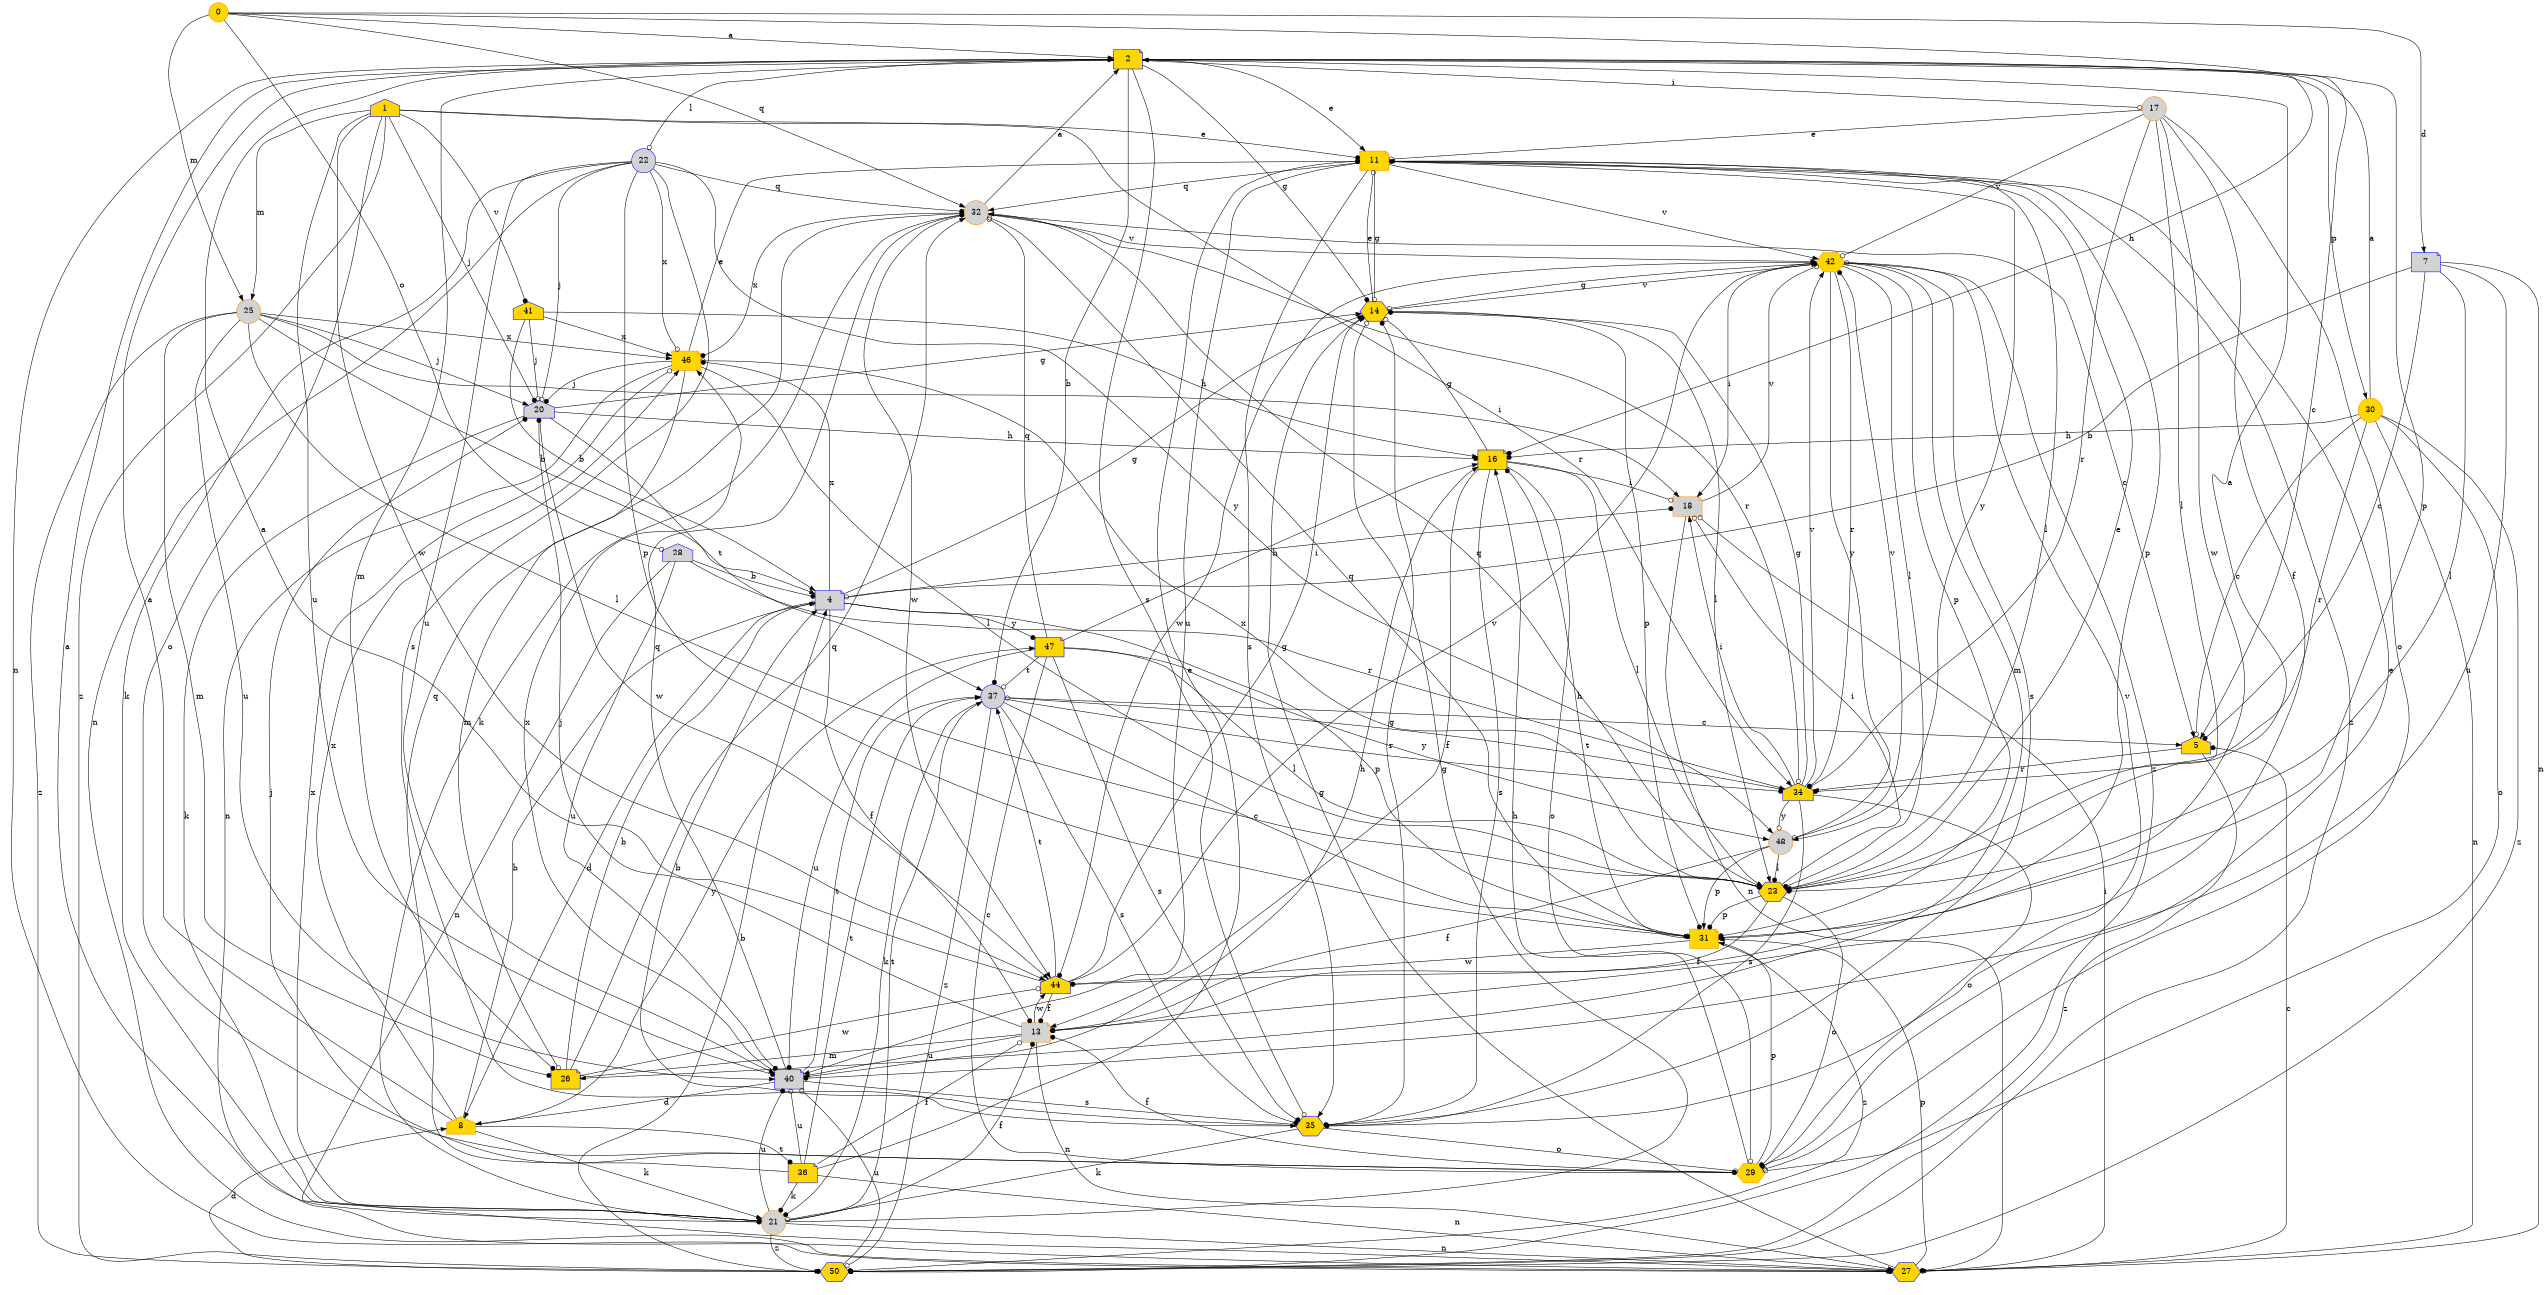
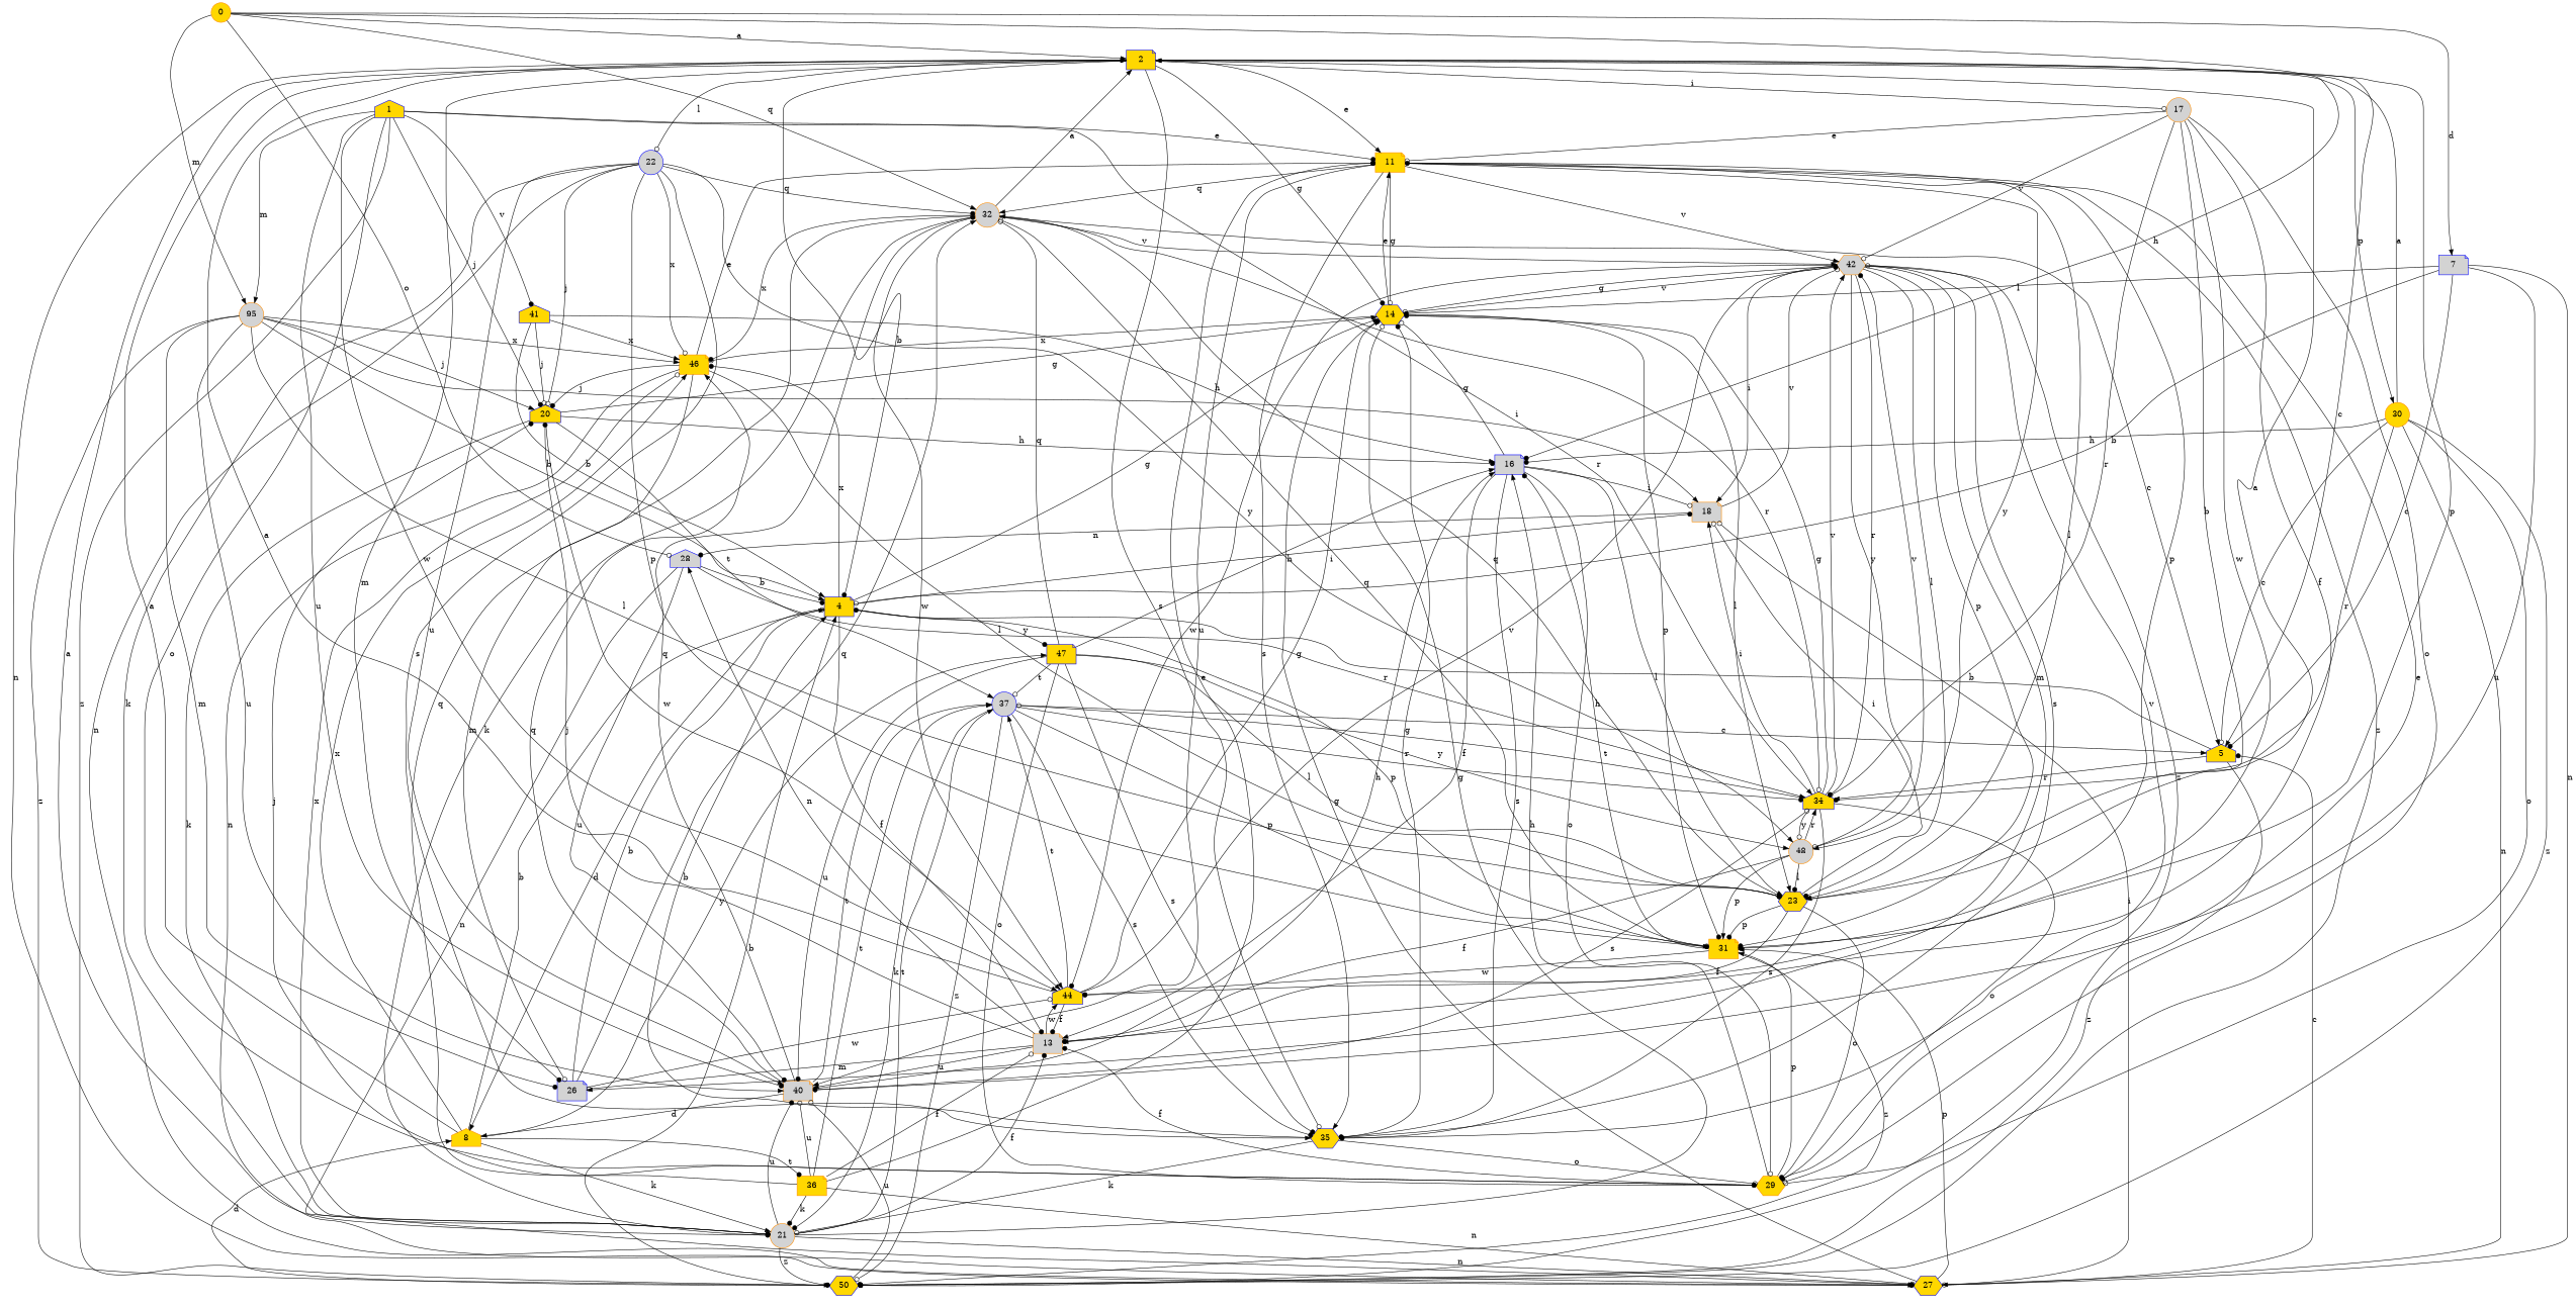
  strict digraph {
    node [color=blue fillcolor=gold shape=note style=filled]
    edge [arrowhead=normal]
    0 [color=darkorange shape=circle]
    2
    7 [fillcolor=lightgrey]
-   16
-   25 [color=darkorange fillcolor=lightgrey shape=circle]
+   16 [fillcolor=lightgrey]
+   25 [color=darkorange fillcolor=lightgrey shape=circle label=95]
    28 [fillcolor=lightgrey shape=house]
    32 [color=darkorange fillcolor=lightgrey shape=circle]
    11 [color=darkorange]
-   4 [fillcolor=lightgrey]
+   4
    5 [shape=house]
    14 [shape=hexagon]
    17 [color=darkorange fillcolor=lightgrey shape=circle]
    22 [fillcolor=lightgrey shape=circle]
-   26
+   26 [fillcolor=lightgrey]
    27 [shape=hexagon]
    30 [color=darkorange shape=circle]
    31 [color=darkorange]
    35 [shape=hexagon]
-   40 [fillcolor=lightgrey]
+   40 [color=darkorange fillcolor=lightgrey]
    23 [shape=hexagon]
    29 [color=darkorange shape=hexagon]
    13 [color=darkorange fillcolor=lightgrey]
    18 [color=darkorange fillcolor=lightgrey]
-   20 [fillcolor=lightgrey shape=house]
+   20 [shape=house]
    50 [shape=hexagon]
    46 [color=darkorange]
    34 [shape=house]
    44 [shape=house]
    21 [color=darkorange fillcolor=lightgrey shape=circle]
-   42 [color=darkorange shape=hexagon]
+   42 [color=darkorange fillcolor=lightgrey shape=hexagon]
    1 [shape=house]
    41 [shape=house]
    48 [color=darkorange fillcolor=lightgrey shape=circle]
    37 [fillcolor=lightgrey shape=circle]
    8 [color=darkorange shape=house]
    47
-   36
+   36 [color=darkorange]
    0 -> 2 [label=a]
    0 -> 7 [label=d]
    0 -> 16 [arrowhead=dot label=h]
    0 -> 25 [label=m]
    0 -> 28 [arrowhead=odot label=o]
    0 -> 32 [label=q]
    2 -> 11 [label=e]
-   2 -> 37 [arrowhead=dot label=b]
+   2 -> 4 [arrowhead=dot label=b]
    2 -> 5 [label=c]
    2 -> 14 [arrowhead=dot label=g]
    2 -> 17 [arrowhead=odot label=i]
    2 -> 22 [arrowhead=odot label=l]
    2 -> 26 [arrowhead=dot label=m]
    2 -> 27 [label=n]
    2 -> 30 [label=p]
    2 -> 31 [arrowhead=odot label=p]
    2 -> 35 [arrowhead=odot label=s]
    7 -> 4 [arrowhead=odot label=b]
    7 -> 5 [arrowhead=dot label=c]
    7 -> 27 [arrowhead=odot label=n]
    7 -> 40 [arrowhead=dot label=u]
-   7 -> 23 [arrowhead=dot label=l]
+   7 -> 14 [arrowhead=dot label=l]
    16 -> 14 [arrowhead=odot label=g]
    16 -> 35 [arrowhead=dot label=s]
    16 -> 23 [label=l]
    16 -> 29 [arrowhead=odot label=o]
    16 -> 13 [label=f]
    16 -> 18 [arrowhead=odot label=i]
    25 -> 4 [label=b]
    25 -> 26 [arrowhead=dot label=m]
    25 -> 40 [label=u]
    25 -> 23 [arrowhead=dot label=l]
    25 -> 18 [label=i]
    25 -> 20 [label=j]
    25 -> 50 [label=z]
    25 -> 46 [label=x]
    28 -> 4 [arrowhead=dot label=b]
    28 -> 27 [arrowhead=odot label=n]
    28 -> 40 [arrowhead=dot label=u]
    28 -> 34 [label=r]
    32 -> 2 [label=a]
    32 -> 5 [label=c]
    32 -> 46 [arrowhead=dot label=x]
    32 -> 34 [arrowhead=odot label=r]
    32 -> 44 [label=w]
    32 -> 21 [arrowhead=dot label=k]
    32 -> 42 [label=v]
    11 -> 32 [label=q]
    11 -> 14 [arrowhead=odot label=g]
    11 -> 31 [arrowhead=dot label=p]
    11 -> 35 [label=s]
    11 -> 40 [label=u]
    11 -> 23 [label=l]
    11 -> 50 [arrowhead=odot label=z]
    11 -> 42 [label=v]
    11 -> 48 [label=y]
    4 -> 14 [label=g]
    4 -> 31 [label=p]
    4 -> 13 [arrowhead=dot label=f]
    4 -> 18 [arrowhead=dot label=i]
    4 -> 46 [arrowhead=dot label=x]
    4 -> 8 [label=d]
    4 -> 47 [arrowhead=dot label=y]
+   5 -> 4 [arrowhead=dot label=b]
    5 -> 50 [arrowhead=dot label=z]
    5 -> 34 [label=r]
-   14 -> 11 [arrowhead=odot label=e]
+   14 -> 11 [label=e]
    14 -> 31 [arrowhead=dot label=p]
    14 -> 23 [label=l]
-   14 -> 42 [label=v]
+   14 -> 42 [arrowhead=odot label=v]
    17 -> 11 [arrowhead=odot label=e]
-   17 -> 23 [label=l]
+   17 -> 23 [label=b]
    17 -> 29 [arrowhead=odot label=o]
    17 -> 13 [arrowhead=dot label=f]
    17 -> 34 [arrowhead=odot label=r]
    17 -> 44 [arrowhead=odot label=w]
    17 -> 42 [arrowhead=odot label=v]
    22 -> 32 [arrowhead=dot label=q]
    22 -> 27 [arrowhead=dot label=n]
    22 -> 31 [arrowhead=dot label=p]
    22 -> 35 [label=s]
    22 -> 40 [label=u]
    22 -> 20 [arrowhead=odot label=j]
    22 -> 46 [arrowhead=odot label=x]
    22 -> 21 [arrowhead=dot label=k]
    22 -> 48 [label=y]
    26 -> 32 [label=q]
    26 -> 4 [arrowhead=odot label=b]
    26 -> 44 [arrowhead=odot label=w]
    27 -> 5 [arrowhead=dot label=c]
    27 -> 14 [arrowhead=dot label=g]
    27 -> 31 [label=p]
    27 -> 18 [arrowhead=odot label=i]
    30 -> 2 [label=a]
    30 -> 16 [arrowhead=dot label=h]
    30 -> 5 [arrowhead=odot label=c]
    30 -> 27 [label=n]
    30 -> 29 [arrowhead=odot label=o]
    30 -> 50 [arrowhead=dot label=z]
    30 -> 34 [arrowhead=dot label=r]
    31 -> 16 [arrowhead=dot label=h]
    31 -> 32 [arrowhead=odot label=q]
    31 -> 50 [arrowhead=dot label=z]
    31 -> 44 [arrowhead=dot label=w]
    35 -> 4 [label=b]
    35 -> 14 [arrowhead=dot label=g]
    35 -> 29 [arrowhead=odot label=o]
    35 -> 21 [arrowhead=odot label=k]
    35 -> 42 [arrowhead=odot label=v]
    40 -> 16 [label=h]
    40 -> 32 [arrowhead=dot label=q]
-   40 -> 35 [arrowhead=odot label=s]
-   40 -> 46 [label=x]
+   40 -> 34 [arrowhead=odot label=s]
+   40 -> 46 [label=q]
    40 -> 37 [label=t]
    40 -> 8 [label=d]
    23 -> 2 [label=a]
    23 -> 32 [label=q]
-   23 -> 11 [label=e]
    23 -> 31 [arrowhead=dot label=p]
    23 -> 29 [arrowhead=dot label=o]
-   23 -> 13 [arrowhead=dot label=f]
+   23 -> 13 [label=f]
    23 -> 18 [arrowhead=odot label=i]
-   23 -> 46 [arrowhead=odot label=x]
+   14 -> 46 [arrowhead=odot label=x]
    29 -> 16 [label=h]
    29 -> 11 [arrowhead=dot label=e]
    29 -> 31 [label=p]
    29 -> 13 [arrowhead=dot label=f]
    29 -> 20 [arrowhead=dot label=j]
    13 -> 26 [arrowhead=odot label=m]
-   13 -> 27 [label=n]
+   13 -> 28 [label=n]
    13 -> 40 [label=u]
    13 -> 20 [arrowhead=dot label=j]
    13 -> 44 [label=w]
-   18 -> 27 [arrowhead=dot label=n]
+   18 -> 28 [arrowhead=dot label=n]
    18 -> 42 [arrowhead=odot label=v]
    20 -> 16 [arrowhead=dot label=h]
    20 -> 14 [label=g]
    20 -> 44 [label=w]
    20 -> 21 [arrowhead=dot label=k]
    20 -> 37 [label=t]
    50 -> 4 [label=b]
    50 -> 40 [arrowhead=odot label=u]
    50 -> 8 [label=d]
    46 -> 11 [arrowhead=dot label=e]
    46 -> 26 [arrowhead=odot label=m]
    46 -> 27 [arrowhead=odot label=n]
    46 -> 23 [arrowhead=odot label=l]
    46 -> 20 [arrowhead=dot label=j]
    34 -> 14 [arrowhead=dot label=g]
    34 -> 35 [arrowhead=dot label=s]
    34 -> 29 [arrowhead=dot label=o]
    34 -> 18 [label=i]
    34 -> 42 [label=v]
    34 -> 48 [arrowhead=odot label=y]
    34 -> 37 [arrowhead=odot label=t]
    44 -> 2 [label=a]
    44 -> 14 [label=g]
    44 -> 13 [arrowhead=dot label=f]
    44 -> 42 [arrowhead=dot label=v]
    44 -> 37 [label=t]
    21 -> 2 [label=a]
    21 -> 14 [arrowhead=odot label=g]
    21 -> 27 [label=n]
    21 -> 40 [arrowhead=dot label=u]
    21 -> 13 [arrowhead=dot label=f]
    21 -> 50 [arrowhead=dot label=z]
    21 -> 46 [arrowhead=odot label=x]
    21 -> 37 [label=t]
    42 -> 14 [arrowhead=odot label=g]
    42 -> 26 [label=m]
    42 -> 31 [arrowhead=dot label=p]
    42 -> 35 [arrowhead=odot label=s]
    42 -> 23 [arrowhead=dot label=l]
    42 -> 18 [label=i]
    42 -> 50 [arrowhead=dot label=z]
    42 -> 34 [arrowhead=dot label=r]
    42 -> 44 [arrowhead=dot label=w]
    42 -> 48 [arrowhead=odot label=y]
    1 -> 25 [label=m]
    1 -> 11 [arrowhead=dot label=e]
    1 -> 40 [arrowhead=dot label=u]
    1 -> 29 [arrowhead=dot label=o]
    1 -> 20 [arrowhead=dot label=j]
    1 -> 50 [arrowhead=dot label=z]
    1 -> 34 [label=r]
    1 -> 44 [label=w]
    1 -> 41 [arrowhead=dot label=v]
    41 -> 16 [label=h]
    41 -> 4 [label=b]
    41 -> 20 [arrowhead=odot label=j]
    41 -> 46 [label=x]
    48 -> 31 [label=p]
    48 -> 23 [arrowhead=dot label=l]
    48 -> 13 [arrowhead=odot label=f]
+   48 -> 34 [label=r]
    48 -> 42 [arrowhead=dot label=v]
    37 -> 5 [label=c]
-   37 -> 31 [arrowhead=odot label=c]
+   37 -> 31 [arrowhead=odot label=p]
    37 -> 35 [arrowhead=dot label=s]
    37 -> 50 [arrowhead=odot label=z]
    37 -> 34 [arrowhead=dot label=r]
    37 -> 21 [arrowhead=dot label=k]
    8 -> 2 [label=a]
    8 -> 4 [label=b]
    8 -> 46 [label=x]
    8 -> 21 [label=k]
    8 -> 47 [label=y]
    8 -> 36 [arrowhead=dot label=t]
    47 -> 16 [label=h]
    47 -> 32 [arrowhead=odot label=q]
    47 -> 35 [arrowhead=dot label=s]
    47 -> 40 [arrowhead=dot label=u]
    47 -> 23 [arrowhead=dot label=l]
-   47 -> 29 [arrowhead=odot label=c]
+   47 -> 29 [arrowhead=odot label=o]
    47 -> 48 [label=y]
    47 -> 37 [arrowhead=odot label=t]
    36 -> 32 [arrowhead=odot label=q]
    36 -> 11 [arrowhead=dot label=e]
    36 -> 27 [arrowhead=odot label=n]
    36 -> 40 [arrowhead=odot label=u]
    36 -> 13 [arrowhead=odot label=f]
    36 -> 21 [arrowhead=dot label=k]
    36 -> 37 [label=t]
  }
